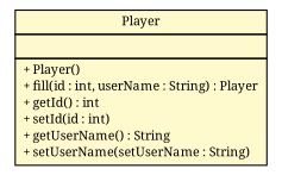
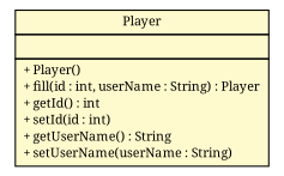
  digraph {
    nodesep=0.25
    ranksep=0.5
    fontname="Noto Serif"
-   n1 [fontcolor=black fontname="Noto Serif" fontsize=10.0 label=<<table title="Common.Player" border="0" cellborder="1" cellspacing="0" cellpadding="2" port="p" bgcolor="lemonChiffon" href="./Player.html"> 		<tr><td><table border="0" cellspacing="0" cellpadding="1"> <tr><td align="center" balign="center"> Player </td></tr> 		</table></td></tr> 		<tr><td><table border="0" cellspacing="0" cellpadding="1"> <tr><td align="left" balign="left">  </td></tr> 		</table></td></tr> 		<tr><td><table border="0" cellspacing="0" cellpadding="1"> <tr><td align="left" balign="left"> + Player() </td></tr> <tr><td align="left" balign="left"> + fill(id : int, userName : String) : Player </td></tr> <tr><td align="left" balign="left"> + getId() : int </td></tr> <tr><td align="left" balign="left"> + setId(id : int) </td></tr> <tr><td align="left" balign="left"> + getUserName() : String </td></tr> <tr><td align="left" balign="left"> + setUserName(setUserName : String) </td></tr> 		</table></td></tr> 		</table>> shape=plaintext]
+   n1 [fontcolor=black fontname="Noto Serif" fontsize=10.0 label=<<table title="Common.Player" border="0" cellborder="1" cellspacing="0" cellpadding="2" port="p" bgcolor="lemonChiffon" href="./Player.html"> 		<tr><td><table border="0" cellspacing="0" cellpadding="1"> <tr><td align="center" balign="center"> Player </td></tr> 		</table></td></tr> 		<tr><td><table border="0" cellspacing="0" cellpadding="1"> <tr><td align="left" balign="left">  </td></tr> 		</table></td></tr> 		<tr><td><table border="0" cellspacing="0" cellpadding="1"> <tr><td align="left" balign="left"> + Player() </td></tr> <tr><td align="left" balign="left"> + fill(id : int, userName : String) : Player </td></tr> <tr><td align="left" balign="left"> + getId() : int </td></tr> <tr><td align="left" balign="left"> + setId(id : int) </td></tr> <tr><td align="left" balign="left"> + getUserName() : String </td></tr> <tr><td align="left" balign="left"> + setUserName(userName : String) </td></tr> 		</table></td></tr> 		</table>> shape=plaintext]
  }
